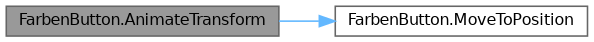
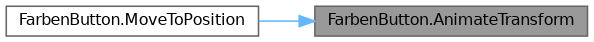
  digraph {
    rankdir=LR
    node [fontname=Helvetica fontsize=10 shape=box style=filled]
    n1 [color=gray40 fillcolor=grey60 fontcolor=black height=0.2 label="FarbenButton.AnimateTransform" width=0.4]
    n2 [color=grey40 fillcolor=white height=0.2 label="FarbenButton.MoveToPosition" width=0.4]
-   n1 -> n2 [color=steelblue1 fontname=Helvetica fontsize=10 labelfontname=Helvetica labelfontsize=10 style=solid]
+   n2 -> n1 [color=steelblue1 fontname=Helvetica fontsize=10 labelfontname=Helvetica labelfontsize=10 style=solid]
  }
